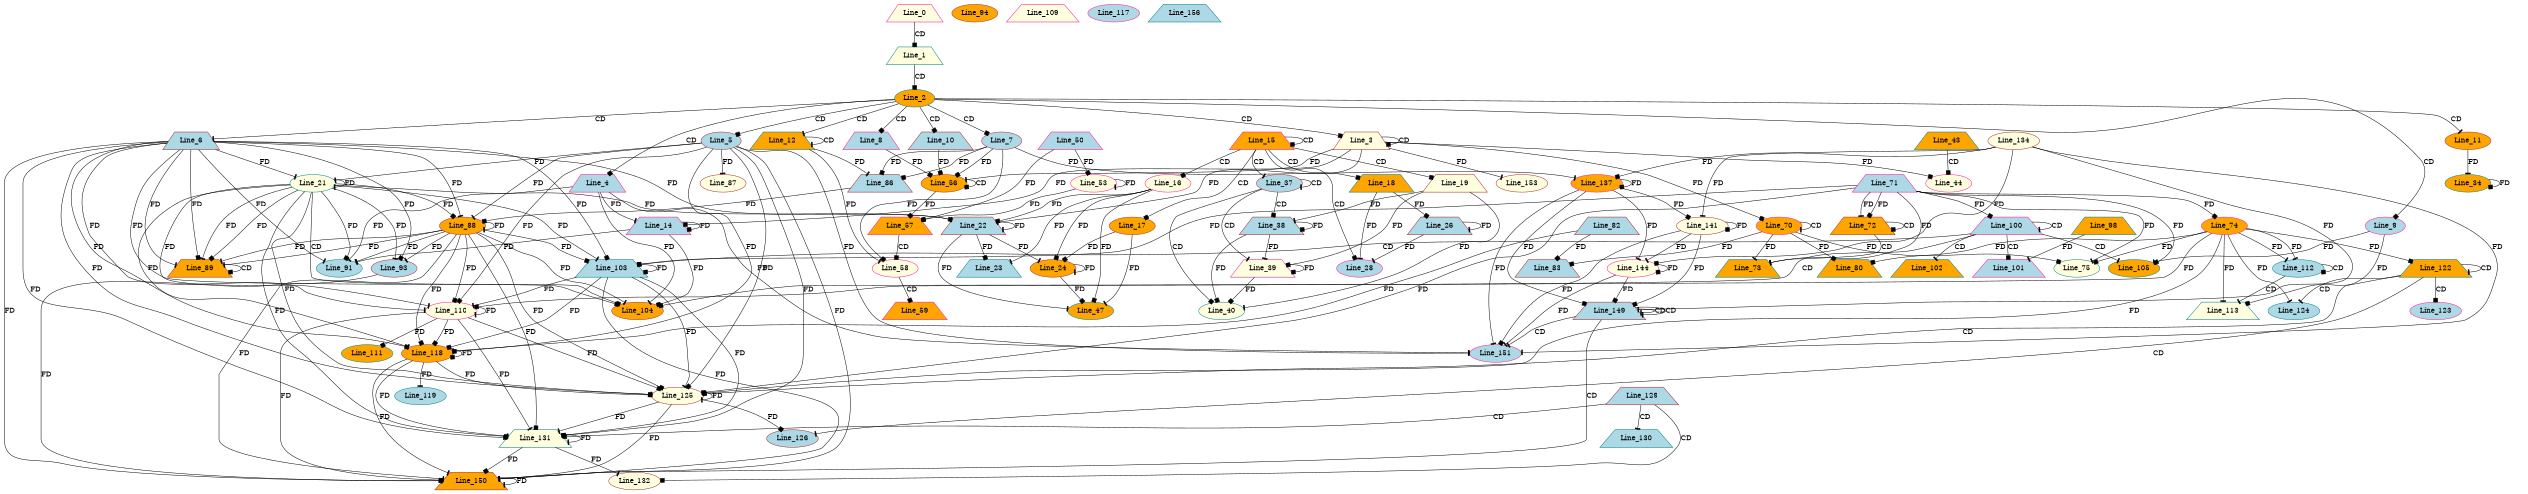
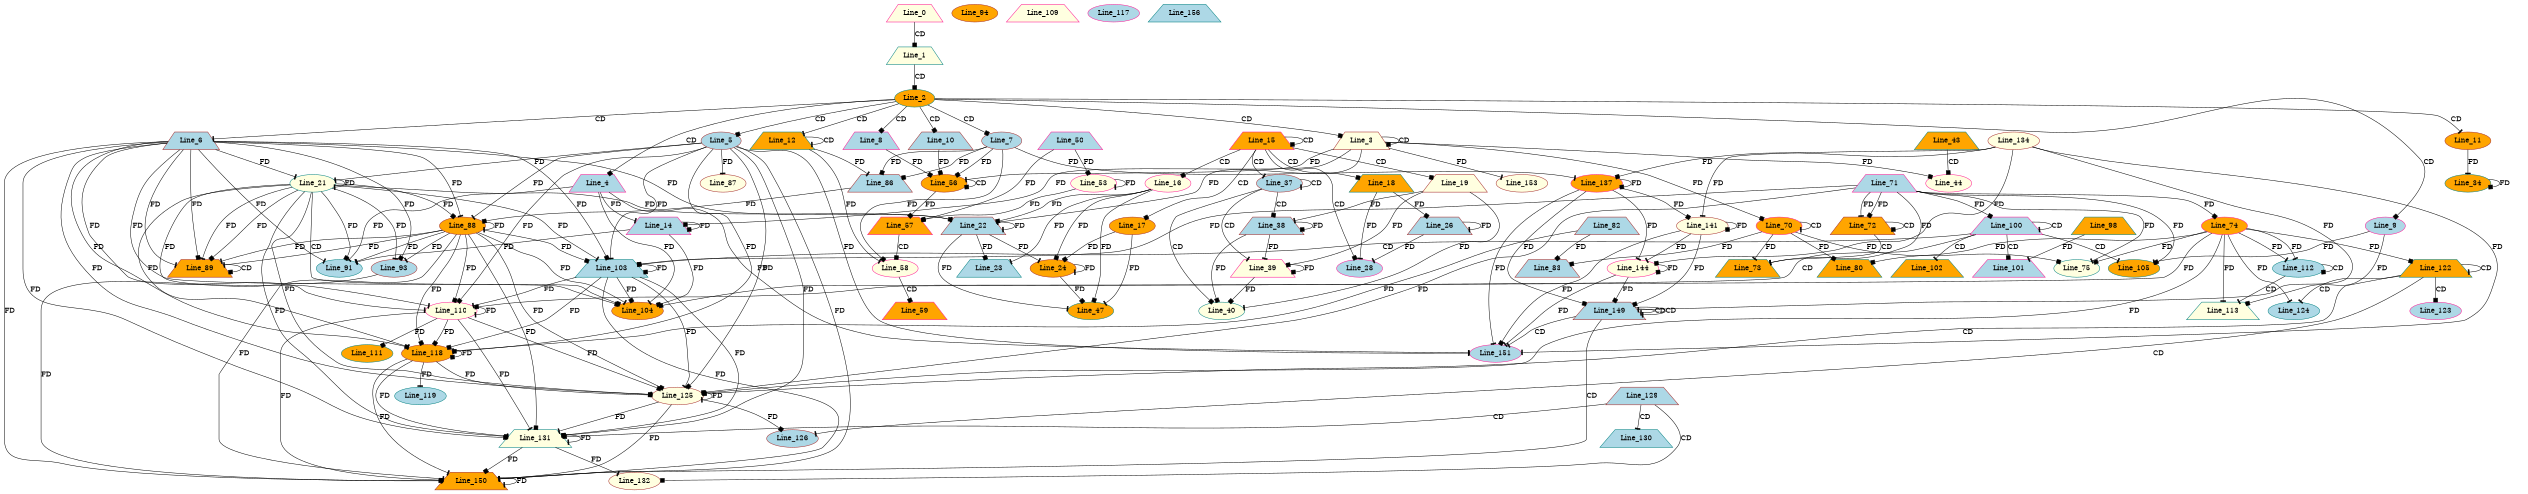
  digraph {
    node [color=brown fillcolor=lightblue shape=ellipse style=filled]
    edge [arrowhead=box]
    Line_0 [color=deeppink fillcolor=lightyellow shape=trapezium]
    Line_1 [color=teal fillcolor=lightyellow shape=trapezium]
    Line_2 [color=teal fillcolor=orange]
    Line_3 [fillcolor=lightyellow shape=trapezium]
    Line_4 [color=deeppink shape=trapezium]
    Line_5
    Line_6 [shape=trapezium]
    Line_7
    Line_8 [color=deeppink shape=trapezium]
    Line_9 [color=deeppink]
    Line_10 [shape=trapezium]
    Line_11 [fillcolor=orange]
    Line_12 [color=teal fillcolor=orange shape=trapezium]
    Line_14 [color=deeppink shape=trapezium]
    Line_22 [shape=trapezium]
    Line_44 [color=deeppink fillcolor=lightyellow]
    Line_56 [fillcolor=orange]
    Line_70 [color=deeppink fillcolor=orange]
    Line_153 [fillcolor=lightyellow]
    Line_91 [color=teal]
    Line_104 [fillcolor=orange]
    Line_151 [color=deeppink]
    Line_21 [color=teal fillcolor=lightyellow]
    Line_87 [fillcolor=lightyellow]
    Line_88 [fillcolor=orange]
    Line_103 [color=teal shape=trapezium]
    Line_110 [color=deeppink fillcolor=lightyellow]
    Line_118 [fillcolor=orange]
    Line_125 [fillcolor=lightyellow]
    Line_131 [color=teal fillcolor=lightyellow shape=trapezium]
    Line_150 [fillcolor=orange shape=trapezium]
    Line_89 [fillcolor=orange shape=trapezium]
    Line_93
    Line_58 [color=deeppink fillcolor=lightyellow]
    Line_86 [shape=trapezium]
    Line_137 [color=deeppink fillcolor=orange]
    Line_105 [color=teal fillcolor=orange]
    Line_113 [color=teal fillcolor=lightyellow shape=trapezium]
    Line_34 [color=teal fillcolor=orange]
    Line_23 [color=teal shape=trapezium]
    Line_24 [fillcolor=orange]
    Line_47 [color=teal fillcolor=orange]
    Line_57 [color=deeppink fillcolor=orange shape=trapezium]
    Line_73 [color=teal fillcolor=orange shape=trapezium]
    Line_75 [color=teal fillcolor=lightyellow]
    Line_80 [color=teal fillcolor=orange shape=trapezium]
    Line_83 [shape=trapezium]
    Line_111 [color=teal fillcolor=orange]
    Line_119 [color=teal]
    Line_126
    Line_132 [fillcolor=lightyellow]
    Line_59 [color=deeppink fillcolor=orange shape=trapezium]
    Line_141 [fillcolor=lightyellow]
    Line_144 [color=deeppink fillcolor=lightyellow]
    Line_149 [shape=trapezium]
    Line_15 [color=deeppink fillcolor=orange shape=trapezium]
    Line_16 [color=deeppink fillcolor=lightyellow]
    Line_17 [fillcolor=orange]
    Line_18 [color=teal fillcolor=orange shape=trapezium]
    Line_19 [fillcolor=lightyellow shape=trapezium]
    Line_28 [color=deeppink]
    Line_37
    Line_26 [shape=trapezium]
    Line_38 [shape=trapezium]
    Line_39 [color=deeppink fillcolor=lightyellow shape=trapezium]
    Line_40 [color=teal fillcolor=lightyellow]
    Line_43 [color=teal fillcolor=orange shape=trapezium]
    Line_50 [color=deeppink shape=trapezium]
    Line_53 [color=deeppink fillcolor=lightyellow]
    Line_71 [color=deeppink shape=trapezium]
    Line_72 [fillcolor=orange shape=trapezium]
    Line_74 [color=deeppink fillcolor=orange]
    Line_100 [color=deeppink shape=trapezium]
    Line_112 [color=teal]
    Line_122 [color=teal fillcolor=orange shape=trapezium]
    Line_124 [color=teal]
    Line_101 [color=deeppink shape=trapezium]
    Line_102 [color=teal fillcolor=orange shape=trapezium]
    Line_123 [color=deeppink]
    Line_82 [shape=trapezium]
    Line_94 [fillcolor=orange]
    Line_98 [color=teal fillcolor=orange shape=trapezium]
    Line_109 [color=deeppink fillcolor=lightyellow shape=trapezium]
    Line_117 [color=deeppink]
    Line_129 [shape=trapezium]
    Line_130 [color=teal shape=trapezium]
    Line_134 [fillcolor=lightyellow]
    Line_156 [color=teal shape=trapezium]
    Line_0 -> Line_1 [label=CD]
    Line_1 -> Line_2 [label=CD]
    Line_2 -> Line_3 [label=CD]
    Line_2 -> Line_4 [label=CD]
    Line_2 -> Line_5 [label=CD]
    Line_2 -> Line_6 [arrowhead=tee label=CD]
    Line_2 -> Line_7 [label=CD]
    Line_2 -> Line_8 [label=CD]
    Line_2 -> Line_9 [label=CD]
    Line_2 -> Line_10 [label=CD]
    Line_2 -> Line_11 [arrowhead=tee label=CD]
    Line_2 -> Line_12 [arrowhead=tee label=CD]
    Line_3 -> Line_3 [label=CD]
    Line_3 -> Line_14 [label=FD]
    Line_3 -> Line_22 [arrowhead=tee label=FD]
    Line_3 -> Line_44 [label=FD]
    Line_3 -> Line_56 [arrowhead=tee label=FD]
    Line_3 -> Line_70 [label=FD]
    Line_3 -> Line_153 [arrowhead=tee label=FD]
    Line_4 -> Line_14 [arrowhead=tee label=FD]
    Line_4 -> Line_91 [arrowhead=tee label=FD]
    Line_4 -> Line_104 [arrowhead=tee label=FD]
    Line_4 -> Line_151 [arrowhead=tee label=FD]
    Line_5 -> Line_151 [arrowhead=tee label=FD]
    Line_5 -> Line_21 [arrowhead=tee label=FD]
    Line_5 -> Line_87 [arrowhead=tee label=FD]
    Line_5 -> Line_88 [arrowhead=tee label=FD]
+   Line_5 -> Line_103 [arrowhead=tee label=FD]
    Line_5 -> Line_110 [label=FD]
    Line_5 -> Line_118 [label=FD]
    Line_5 -> Line_125 [label=FD]
    Line_5 -> Line_131 [label=FD]
    Line_5 -> Line_150 [arrowhead=tee label=FD]
    Line_6 -> Line_22 [arrowhead=tee label=FD]
    Line_6 -> Line_91 [arrowhead=tee label=FD]
    Line_6 -> Line_104 [label=FD]
    Line_6 -> Line_21 [arrowhead=tee label=FD]
    Line_6 -> Line_88 [arrowhead=tee label=FD]
    Line_6 -> Line_103 [label=FD]
    Line_6 -> Line_110 [arrowhead=tee label=FD]
    Line_6 -> Line_118 [label=FD]
    Line_6 -> Line_125 [label=FD]
    Line_6 -> Line_131 [label=FD]
    Line_6 -> Line_150 [label=FD]
    Line_6 -> Line_89 [arrowhead=tee label=FD]
    Line_6 -> Line_89 [label=FD]
    Line_6 -> Line_93 [label=FD]
    Line_7 -> Line_56 [label=FD]
    Line_7 -> Line_58 [label=FD]
    Line_7 -> Line_86 [label=FD]
    Line_7 -> Line_86 [label=FD]
    Line_7 -> Line_137 [arrowhead=tee label=FD]
    Line_8 -> Line_56 [label=FD]
    Line_9 -> Line_105 [arrowhead=tee label=FD]
    Line_9 -> Line_113 [label=FD]
    Line_10 -> Line_56 [label=FD]
    Line_11 -> Line_34 [arrowhead=tee label=FD]
    Line_12 -> Line_12 [arrowhead=tee label=CD]
    Line_12 -> Line_58 [arrowhead=tee label=FD]
    Line_12 -> Line_86 [arrowhead=tee label=FD]
    Line_14 -> Line_14 [label=FD]
    Line_14 -> Line_91 [arrowhead=tee label=FD]
    Line_14 -> Line_104 [label=FD]
    Line_22 -> Line_22 [arrowhead=tee label=FD]
    Line_22 -> Line_23 [label=FD]
    Line_22 -> Line_24 [arrowhead=tee label=FD]
    Line_22 -> Line_47 [arrowhead=tee label=FD]
    Line_56 -> Line_56 [label=CD]
    Line_56 -> Line_57 [label=FD]
    Line_70 -> Line_70 [arrowhead=tee label=CD]
    Line_70 -> Line_73 [arrowhead=tee label=FD]
    Line_70 -> Line_75 [label=FD]
    Line_70 -> Line_80 [label=FD]
    Line_70 -> Line_83 [label=FD]
    Line_21 -> Line_22 [label=FD]
    Line_21 -> Line_91 [label=FD]
    Line_21 -> Line_104 [label=CD]
    Line_21 -> Line_21 [arrowhead=tee label=FD]
    Line_21 -> Line_88 [label=FD]
    Line_21 -> Line_103 [arrowhead=tee label=FD]
    Line_21 -> Line_110 [arrowhead=tee label=FD]
    Line_21 -> Line_118 [arrowhead=tee label=FD]
    Line_21 -> Line_125 [arrowhead=tee label=FD]
    Line_21 -> Line_131 [label=FD]
    Line_21 -> Line_89 [label=FD]
    Line_21 -> Line_89 [arrowhead=tee label=FD]
    Line_21 -> Line_93 [arrowhead=tee label=FD]
    Line_88 -> Line_91 [arrowhead=tee label=FD]
    Line_88 -> Line_104 [arrowhead=tee label=FD]
    Line_88 -> Line_88 [arrowhead=tee label=FD]
    Line_88 -> Line_103 [label=FD]
    Line_88 -> Line_110 [label=FD]
    Line_88 -> Line_118 [label=FD]
    Line_88 -> Line_125 [label=FD]
    Line_88 -> Line_131 [label=FD]
    Line_88 -> Line_150 [arrowhead=tee label=FD]
    Line_88 -> Line_89 [arrowhead=tee label=FD]
    Line_88 -> Line_89 [arrowhead=tee label=FD]
    Line_88 -> Line_93 [arrowhead=tee label=FD]
+   Line_103 -> Line_104 [label=FD]
    Line_103 -> Line_103 [label=FD]
    Line_103 -> Line_110 [arrowhead=tee label=FD]
    Line_103 -> Line_118 [label=FD]
    Line_103 -> Line_125 [arrowhead=tee label=FD]
    Line_103 -> Line_131 [label=FD]
    Line_103 -> Line_150 [arrowhead=tee label=FD]
    Line_110 -> Line_110 [arrowhead=tee label=FD]
    Line_110 -> Line_118 [label=FD]
    Line_110 -> Line_125 [label=FD]
    Line_110 -> Line_131 [arrowhead=tee label=FD]
    Line_110 -> Line_150 [label=FD]
    Line_110 -> Line_111 [label=FD]
    Line_118 -> Line_118 [label=FD]
    Line_118 -> Line_125 [label=FD]
    Line_118 -> Line_131 [arrowhead=tee label=FD]
    Line_118 -> Line_150 [arrowhead=tee label=FD]
    Line_118 -> Line_119 [arrowhead=tee label=FD]
    Line_125 -> Line_125 [arrowhead=tee label=FD]
    Line_125 -> Line_131 [arrowhead=tee label=FD]
    Line_125 -> Line_150 [arrowhead=tee label=FD]
    Line_125 -> Line_126 [label=FD]
    Line_131 -> Line_131 [arrowhead=tee label=FD]
    Line_131 -> Line_150 [label=FD]
    Line_131 -> Line_132 [arrowhead=tee label=FD]
    Line_150 -> Line_150 [arrowhead=tee label=FD]
    Line_89 -> Line_89 [label=CD]
    Line_93 -> Line_150 [arrowhead=tee label=FD]
    Line_58 -> Line_59 [label=CD]
    Line_86 -> Line_88 [label=FD]
    Line_137 -> Line_151 [arrowhead=tee label=FD]
    Line_137 -> Line_137 [label=FD]
    Line_137 -> Line_141 [label=FD]
    Line_137 -> Line_144 [arrowhead=tee label=FD]
    Line_137 -> Line_149 [label=FD]
    Line_34 -> Line_34 [label=FD]
    Line_24 -> Line_24 [arrowhead=tee label=FD]
    Line_24 -> Line_47 [label=FD]
    Line_57 -> Line_58 [label=CD]
    Line_141 -> Line_151 [label=FD]
    Line_141 -> Line_141 [label=FD]
    Line_141 -> Line_144 [arrowhead=tee label=FD]
    Line_141 -> Line_149 [label=FD]
    Line_144 -> Line_151 [arrowhead=tee label=FD]
    Line_144 -> Line_144 [label=FD]
    Line_144 -> Line_149 [label=FD]
    Line_149 -> Line_151 [arrowhead=tee label=CD]
    Line_149 -> Line_150 [arrowhead=tee label=CD]
    Line_149 -> Line_149 [arrowhead=tee label=CD]
    Line_149 -> Line_149 [arrowhead=tee label=CD]
    Line_15 -> Line_15 [label=CD]
    Line_15 -> Line_16 [label=CD]
    Line_15 -> Line_17 [label=CD]
    Line_15 -> Line_18 [label=CD]
    Line_15 -> Line_19 [label=CD]
    Line_15 -> Line_28 [label=CD]
    Line_15 -> Line_37 [arrowhead=tee label=CD]
    Line_16 -> Line_22 [label=FD]
    Line_16 -> Line_23 [arrowhead=tee label=FD]
    Line_16 -> Line_24 [label=FD]
    Line_16 -> Line_47 [label=FD]
    Line_17 -> Line_24 [label=FD]
    Line_17 -> Line_47 [arrowhead=tee label=FD]
    Line_18 -> Line_28 [arrowhead=tee label=FD]
    Line_18 -> Line_26 [label=FD]
    Line_19 -> Line_38 [arrowhead=tee label=FD]
    Line_19 -> Line_39 [label=FD]
    Line_19 -> Line_40 [arrowhead=tee label=FD]
    Line_37 -> Line_37 [arrowhead=tee label=CD]
    Line_37 -> Line_38 [label=CD]
    Line_37 -> Line_39 [arrowhead=tee label=CD]
    Line_37 -> Line_40 [label=CD]
    Line_26 -> Line_28 [arrowhead=tee label=FD]
    Line_26 -> Line_26 [arrowhead=tee label=FD]
    Line_38 -> Line_38 [label=FD]
    Line_38 -> Line_39 [arrowhead=tee label=FD]
    Line_38 -> Line_40 [label=FD]
    Line_39 -> Line_39 [label=FD]
    Line_39 -> Line_40 [label=FD]
    Line_43 -> Line_44 [label=CD]
    Line_50 -> Line_57 [label=FD]
    Line_50 -> Line_53 [label=FD]
    Line_53 -> Line_57 [label=FD]
    Line_53 -> Line_53 [arrowhead=tee label=FD]
    Line_71 -> Line_103 [label=FD]
    Line_71 -> Line_125 [label=FD]
    Line_71 -> Line_105 [label=FD]
    Line_71 -> Line_73 [arrowhead=tee label=FD]
    Line_71 -> Line_75 [arrowhead=tee label=FD]
    Line_71 -> Line_72 [arrowhead=tee label=FD]
    Line_71 -> Line_72 [label=FD]
    Line_71 -> Line_74 [label=FD]
    Line_71 -> Line_100 [label=FD]
    Line_72 -> Line_73 [arrowhead=tee label=CD]
    Line_72 -> Line_72 [label=CD]
    Line_74 -> Line_110 [label=FD]
    Line_74 -> Line_125 [label=FD]
    Line_74 -> Line_113 [arrowhead=tee label=FD]
    Line_74 -> Line_75 [label=FD]
    Line_74 -> Line_80 [label=FD]
    Line_74 -> Line_112 [arrowhead=tee label=FD]
    Line_74 -> Line_112 [arrowhead=tee label=FD]
    Line_74 -> Line_122 [label=FD]
    Line_74 -> Line_124 [arrowhead=tee label=FD]
    Line_100 -> Line_104 [label=CD]
    Line_100 -> Line_103 [label=CD]
    Line_100 -> Line_105 [arrowhead=tee label=CD]
    Line_100 -> Line_100 [arrowhead=tee label=CD]
    Line_100 -> Line_101 [label=CD]
    Line_100 -> Line_102 [arrowhead=tee label=CD]
    Line_112 -> Line_113 [arrowhead=tee label=CD]
    Line_112 -> Line_112 [label=CD]
    Line_122 -> Line_125 [label=CD]
    Line_122 -> Line_126 [arrowhead=tee label=CD]
    Line_122 -> Line_122 [arrowhead=tee label=CD]
    Line_122 -> Line_124 [arrowhead=tee label=CD]
    Line_122 -> Line_123 [label=CD]
    Line_82 -> Line_118 [arrowhead=tee label=FD]
    Line_82 -> Line_83 [label=FD]
    Line_98 -> Line_101 [arrowhead=tee label=FD]
    Line_129 -> Line_131 [label=CD]
    Line_129 -> Line_132 [label=CD]
    Line_129 -> Line_130 [arrowhead=tee label=CD]
    Line_134 -> Line_151 [arrowhead=tee label=FD]
    Line_134 -> Line_137 [label=FD]
    Line_134 -> Line_141 [arrowhead=tee label=FD]
    Line_134 -> Line_144 [label=FD]
    Line_134 -> Line_149 [arrowhead=tee label=FD]
  }
